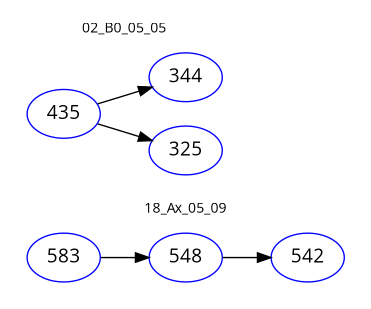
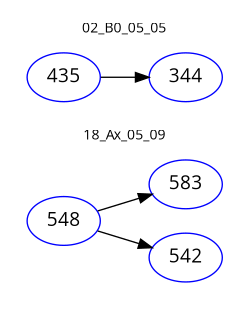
  digraph {
    fontname="Open Sans"
    rankdir=LR
    node [color=blue fontname="Open Sans"]
    edge [color=black fontname="Open Sans"]
    n1 [label=548]
    n2 [label=542]
    n3 [label=583]
    n4 [label=435]
-   n5 [label=325]
    n6 [label=344]
    subgraph cluster_1 {
      color=white
      fontsize=10
      label="18_Ax_05_09"
      n1
      n2
      n3
    }
    subgraph cluster_2 {
      color=white
      fontsize=10
      label="02_B0_05_05"
      n4
-     n5
      n6
    }
    n1 -> n2
-   n3 -> n1
-   n4 -> n5
+   n1 -> n3
    n4 -> n6
  }
